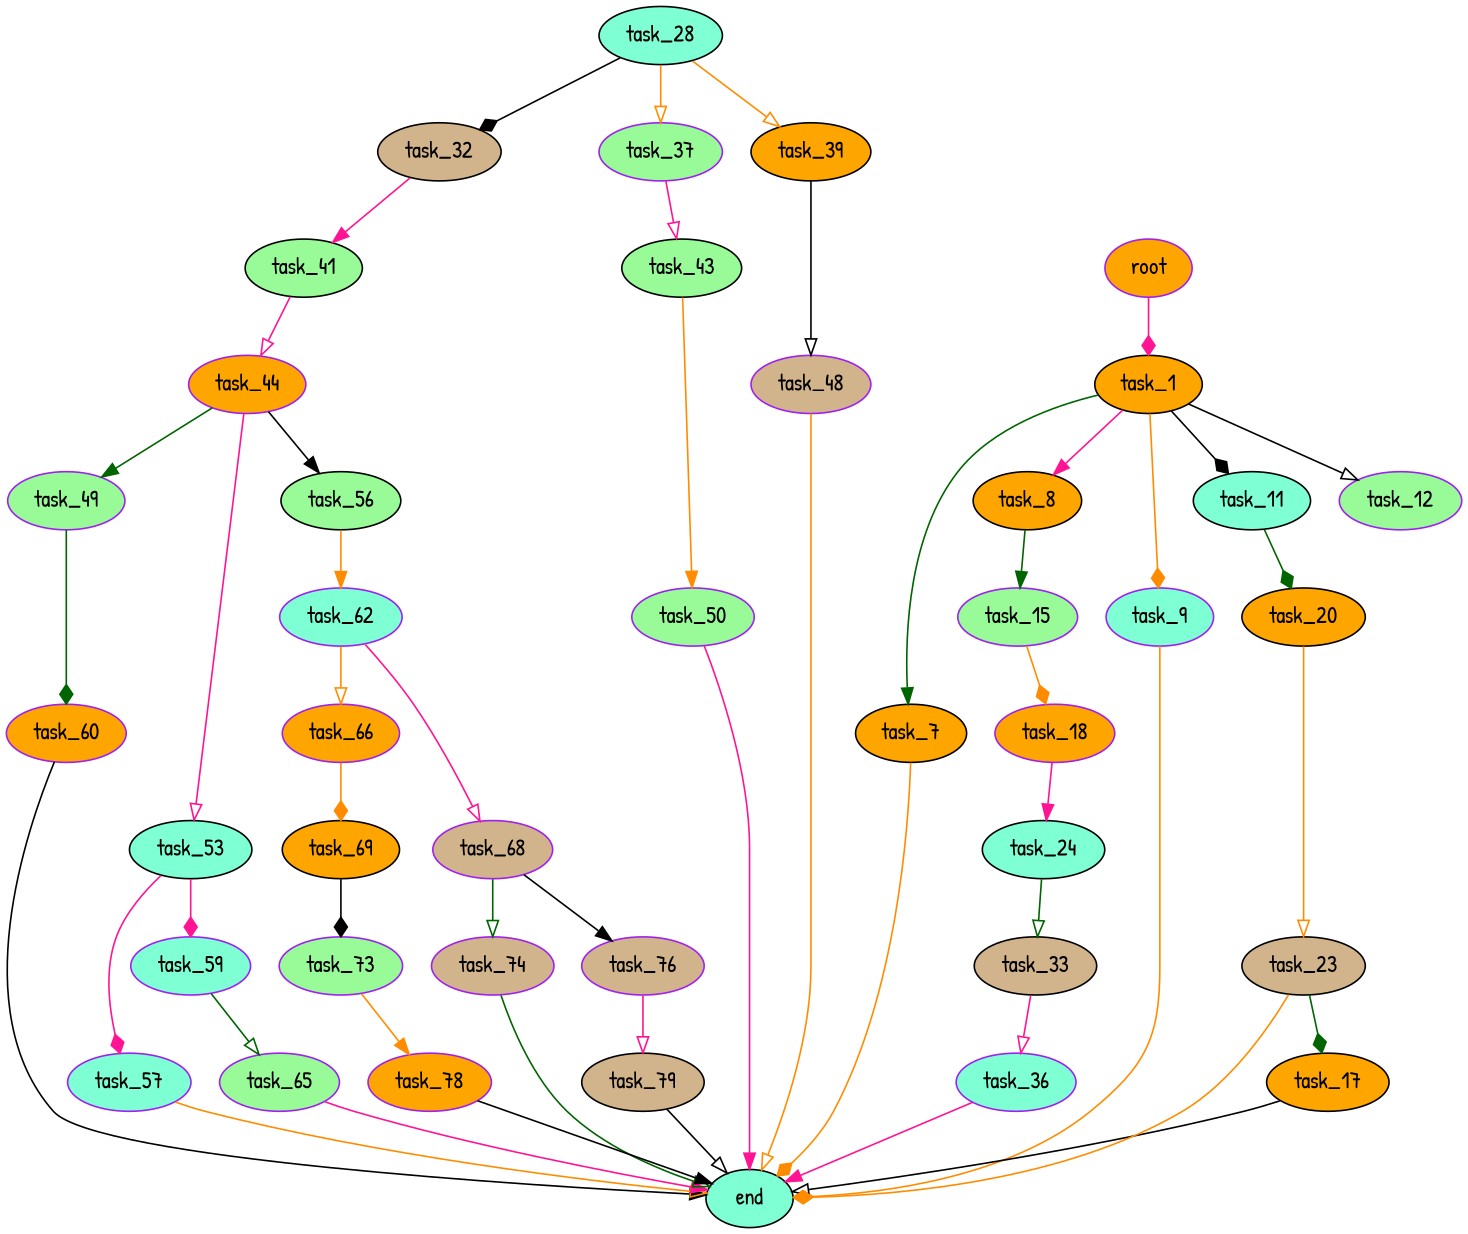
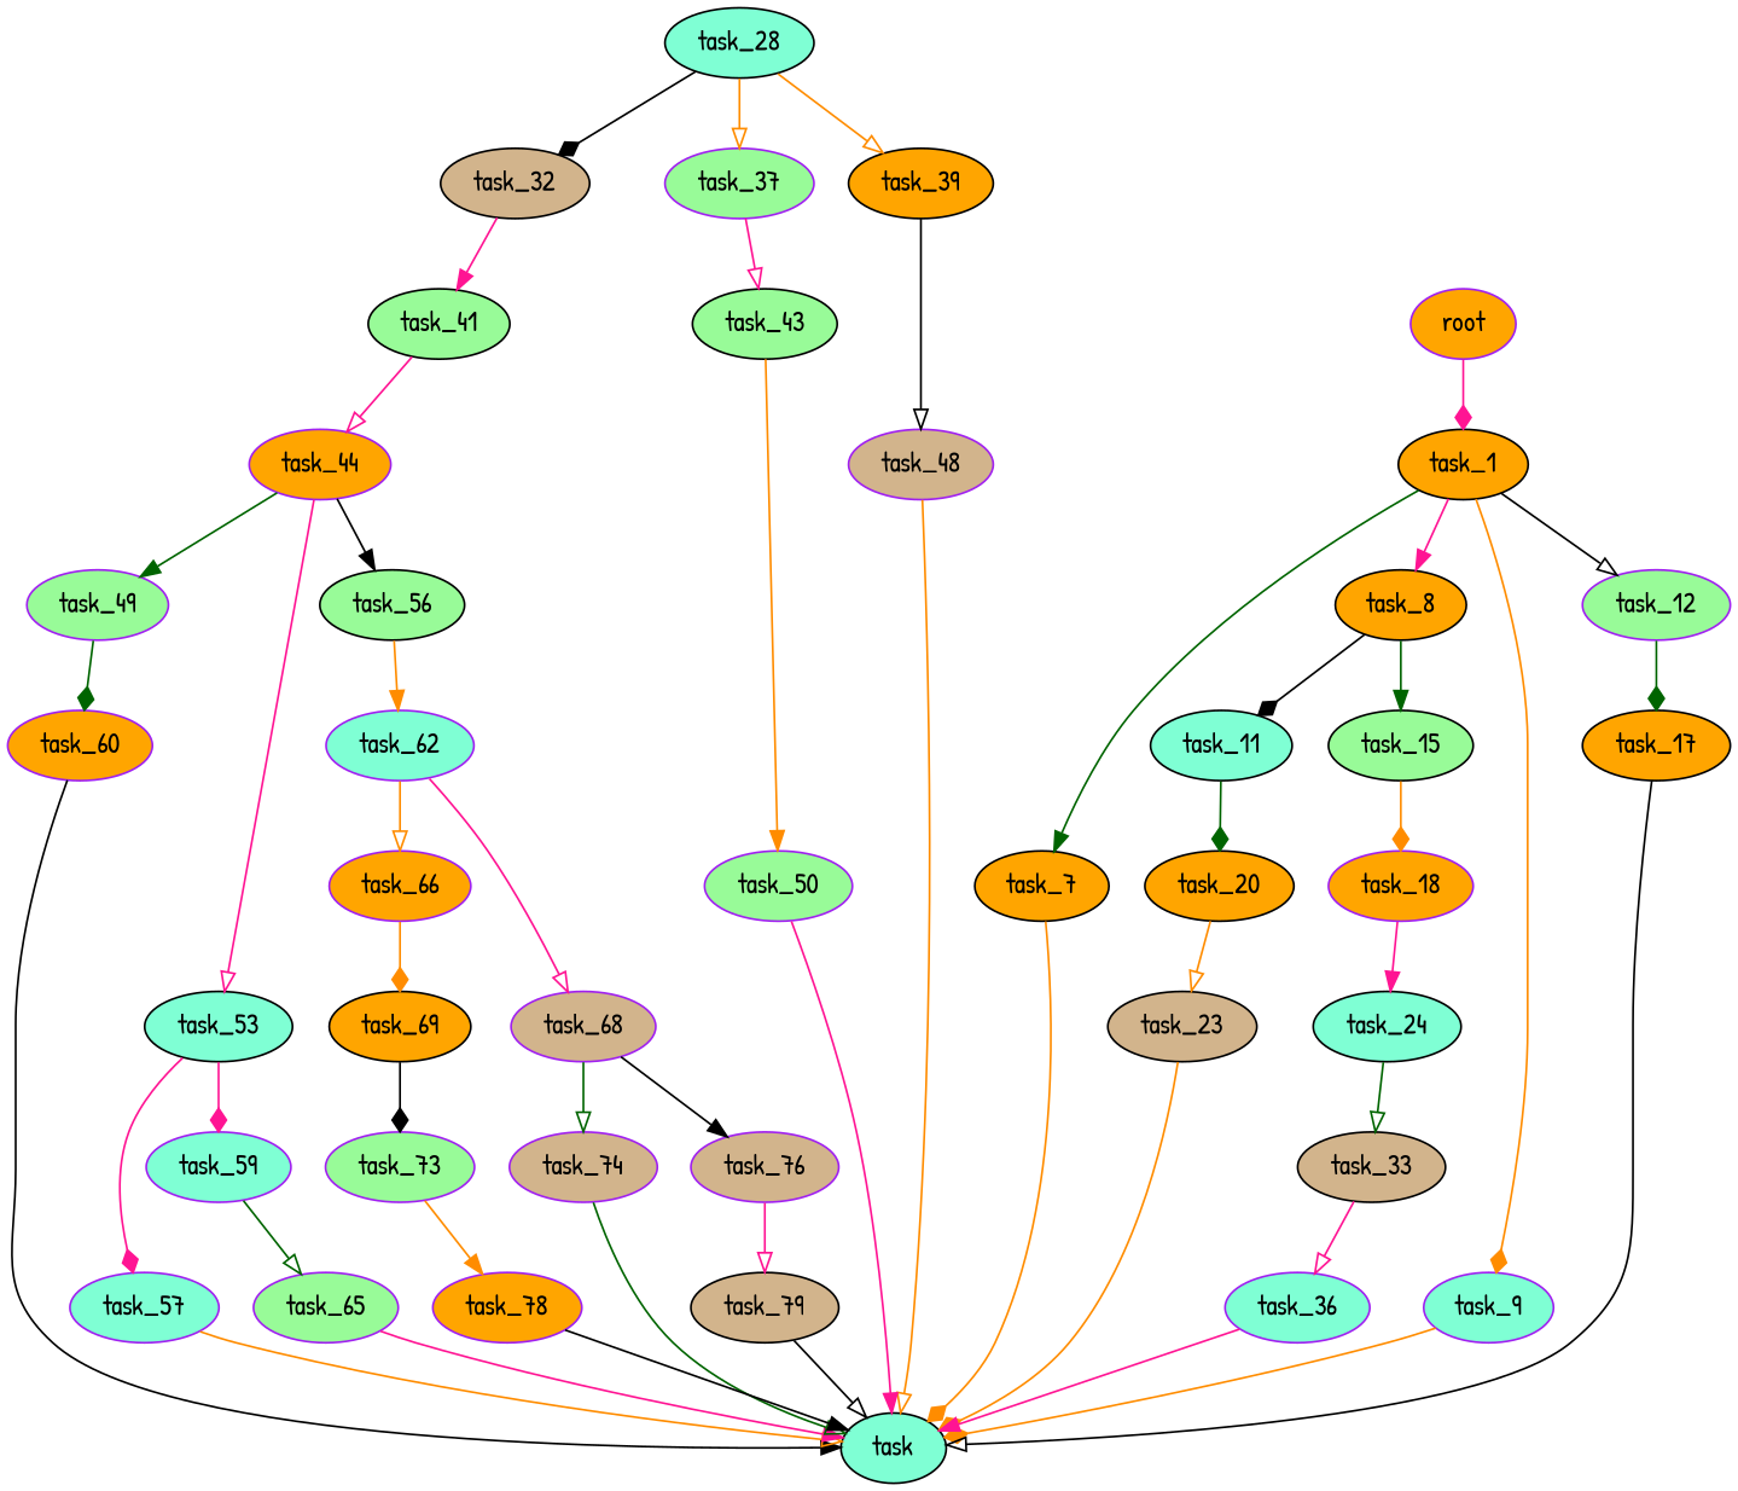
  digraph {
    fontname="Patrick Hand"
    node [color=purple fillcolor=orange fontname="Patrick Hand" style=filled]
    edge [arrowhead=onormal color=deeppink fontname="Patrick Hand"]
    task_1 [color=black]
    root
    task_7 [color=black]
    task_8 [color=black]
    task_9 [fillcolor=aquamarine]
    task_11 [color=black fillcolor=aquamarine]
    task_12 [fillcolor=palegreen]
-   end [color=black fillcolor=aquamarine]
-   task_15 [fillcolor=palegreen]
+   end [color=black fillcolor=aquamarine label=task]
+   task_15 [color=black fillcolor=palegreen]
    task_20 [color=black]
    task_17 [color=black]
    task_18
    task_23 [color=black fillcolor=tan]
    task_24 [color=black fillcolor=aquamarine]
    task_33 [color=black fillcolor=tan]
    task_36 [fillcolor=aquamarine]
    task_28 [color=black fillcolor=aquamarine]
    task_32 [color=black fillcolor=tan]
    task_37 [fillcolor=palegreen]
    task_39 [color=black]
    task_41 [color=black fillcolor=palegreen]
    task_43 [color=black fillcolor=palegreen]
    task_48 [fillcolor=tan]
    task_44
    task_50 [fillcolor=palegreen]
    task_49 [fillcolor=palegreen]
    task_53 [color=black fillcolor=aquamarine]
    task_56 [color=black fillcolor=palegreen]
    task_60
    task_57 [fillcolor=aquamarine]
    task_59 [fillcolor=aquamarine]
    task_62 [fillcolor=aquamarine]
    task_65 [fillcolor=palegreen]
    task_66
    task_68 [fillcolor=tan]
    task_69 [color=black]
    task_74 [fillcolor=tan]
    task_76 [fillcolor=tan]
    task_73 [fillcolor=palegreen]
    task_79 [color=black fillcolor=tan]
    task_78
    task_1 -> task_7 [arrowhead=normal color=darkgreen]
    task_1 -> task_8 [arrowhead=normal]
    task_1 -> task_9 [arrowhead=diamond color=darkorange]
-   task_1 -> task_11 [arrowhead=diamond color=black]
+   task_8 -> task_11 [arrowhead=diamond color=black]
    task_1 -> task_12 [color=black]
    root -> task_1 [arrowhead=diamond]
    task_7 -> end [arrowhead=diamond color=darkorange]
    task_8 -> task_15 [arrowhead=normal color=darkgreen]
    task_9 -> end [arrowhead=diamond color=darkorange]
    task_11 -> task_20 [arrowhead=diamond color=darkgreen]
-   task_23 -> task_17 [arrowhead=diamond color=darkgreen]
+   task_12 -> task_17 [arrowhead=diamond color=darkgreen]
    task_15 -> task_18 [arrowhead=diamond color=darkorange]
    task_20 -> task_23 [color=darkorange]
    task_17 -> end [color=black]
    task_18 -> task_24 [arrowhead=normal]
    task_23 -> end [arrowhead=diamond color=darkorange]
    task_24 -> task_33 [color=darkgreen]
    task_33 -> task_36
    task_36 -> end [arrowhead=normal]
    task_28 -> task_32 [arrowhead=diamond color=black]
    task_28 -> task_37 [color=darkorange]
    task_28 -> task_39 [color=darkorange]
    task_32 -> task_41 [arrowhead=normal]
    task_37 -> task_43
    task_39 -> task_48 [color=black]
    task_41 -> task_44
    task_43 -> task_50 [arrowhead=normal color=darkorange]
    task_48 -> end [color=darkorange]
    task_44 -> task_49 [arrowhead=normal color=darkgreen]
    task_44 -> task_53
    task_44 -> task_56 [arrowhead=normal color=black]
    task_50 -> end [arrowhead=normal]
    task_49 -> task_60 [arrowhead=diamond color=darkgreen]
    task_53 -> task_57 [arrowhead=diamond]
    task_53 -> task_59 [arrowhead=diamond]
    task_56 -> task_62 [arrowhead=normal color=darkorange]
    task_60 -> end [arrowhead=normal color=black]
    task_57 -> end [color=darkorange]
    task_59 -> task_65 [color=darkgreen]
    task_62 -> task_66 [color=darkorange]
    task_62 -> task_68
    task_65 -> end [arrowhead=normal]
    task_66 -> task_69 [arrowhead=diamond color=darkorange]
    task_68 -> task_74 [color=darkgreen]
    task_68 -> task_76 [arrowhead=normal color=black]
    task_69 -> task_73 [arrowhead=diamond color=black]
    task_74 -> end [color=darkgreen]
    task_76 -> task_79
    task_73 -> task_78 [arrowhead=normal color=darkorange]
    task_79 -> end [color=black]
    task_78 -> end [arrowhead=normal color=black]
  }
